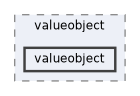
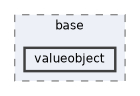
  digraph {
    compound=true
    n1 [color=grey25 fillcolor="#edf0f7" fontname=Helvetica fontsize=10 height=0.2 label=valueobject shape=box style="filled,bold" width=0.4]
    subgraph cluster_1 {
      bgcolor="#edf0f7"
      fontname=Helvetica
      fontsize=10
-     label=valueobject
+     label=base
      pencolor=grey50
      style="filled,dashed"
      n1
    }
  }
